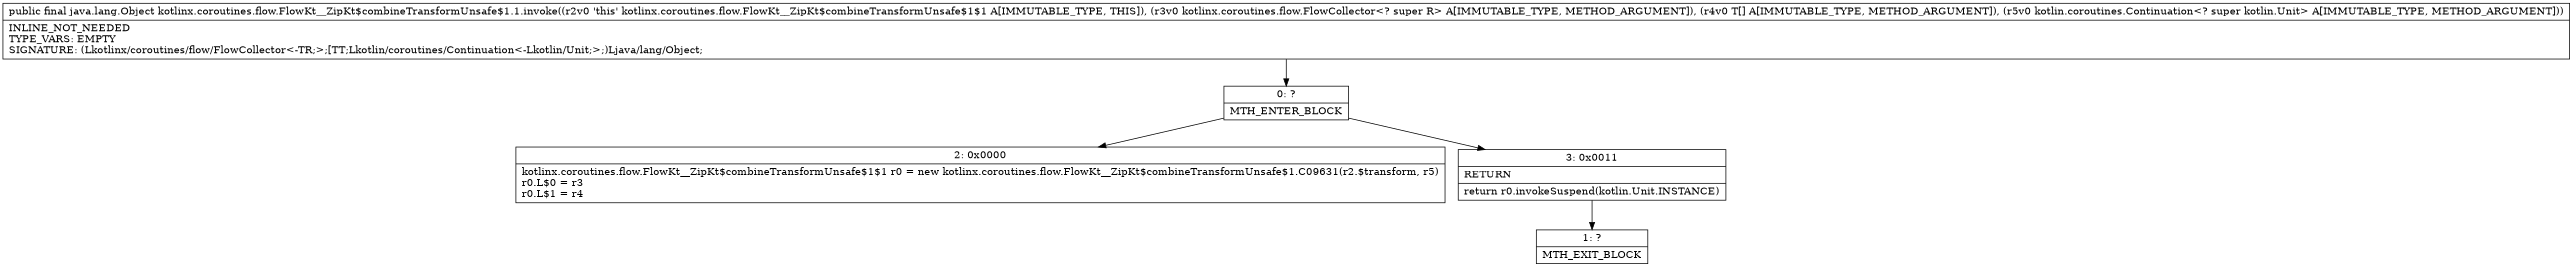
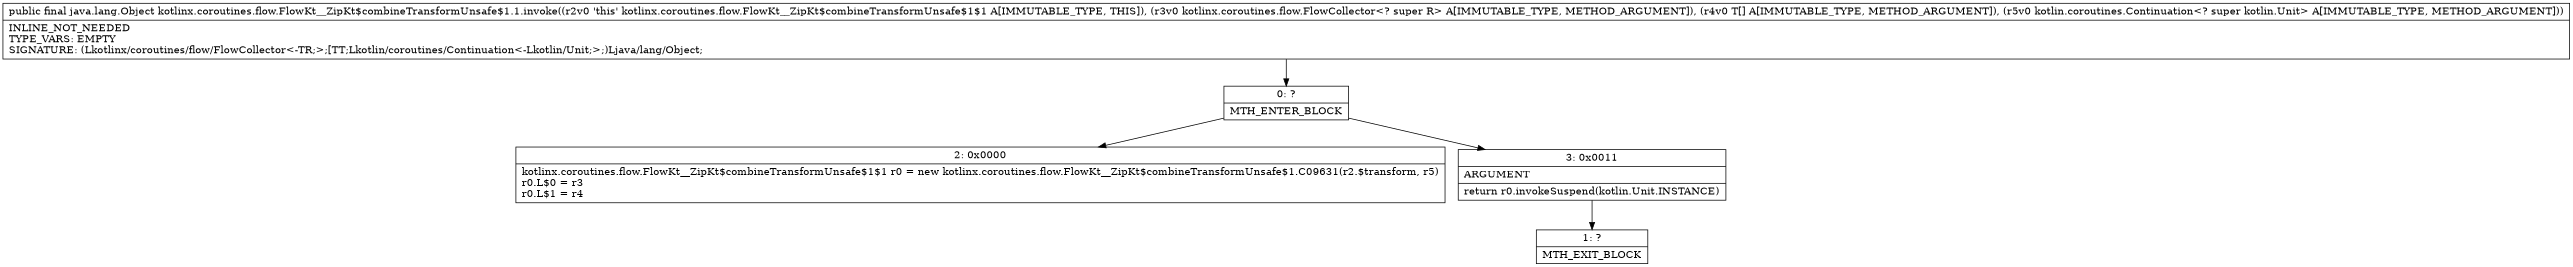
  digraph {
    node [shape=record]
    n1 [label="{0\:\ ?|MTH_ENTER_BLOCK\l}"]
    n2 [label="{2\:\ 0x0000|kotlinx.coroutines.flow.FlowKt__ZipKt$combineTransformUnsafe$1$1 r0 = new kotlinx.coroutines.flow.FlowKt__ZipKt$combineTransformUnsafe$1.C09631(r2.$transform, r5)\lr0.L$0 = r3\lr0.L$1 = r4\l}"]
-   n3 [label="{3\:\ 0x0011|RETURN\l|return r0.invokeSuspend(kotlin.Unit.INSTANCE)\l}"]
+   n3 [label="{3\:\ 0x0011|ARGUMENT\l|return r0.invokeSuspend(kotlin.Unit.INSTANCE)\l}"]
    n4 [label="{1\:\ ?|MTH_EXIT_BLOCK\l}"]
    n5 [label="{public final java.lang.Object kotlinx.coroutines.flow.FlowKt__ZipKt$combineTransformUnsafe$1.1.invoke((r2v0 'this' kotlinx.coroutines.flow.FlowKt__ZipKt$combineTransformUnsafe$1$1 A[IMMUTABLE_TYPE, THIS]), (r3v0 kotlinx.coroutines.flow.FlowCollector\<? super R\> A[IMMUTABLE_TYPE, METHOD_ARGUMENT]), (r4v0 T[] A[IMMUTABLE_TYPE, METHOD_ARGUMENT]), (r5v0 kotlin.coroutines.Continuation\<? super kotlin.Unit\> A[IMMUTABLE_TYPE, METHOD_ARGUMENT]))  | INLINE_NOT_NEEDED\lTYPE_VARS: EMPTY\lSIGNATURE: (Lkotlinx\/coroutines\/flow\/FlowCollector\<\-TR;\>;[TT;Lkotlin\/coroutines\/Continuation\<\-Lkotlin\/Unit;\>;)Ljava\/lang\/Object;\l}"]
    n1 -> n2
    n1 -> n3
    n3 -> n4
    n5 -> n1
  }
